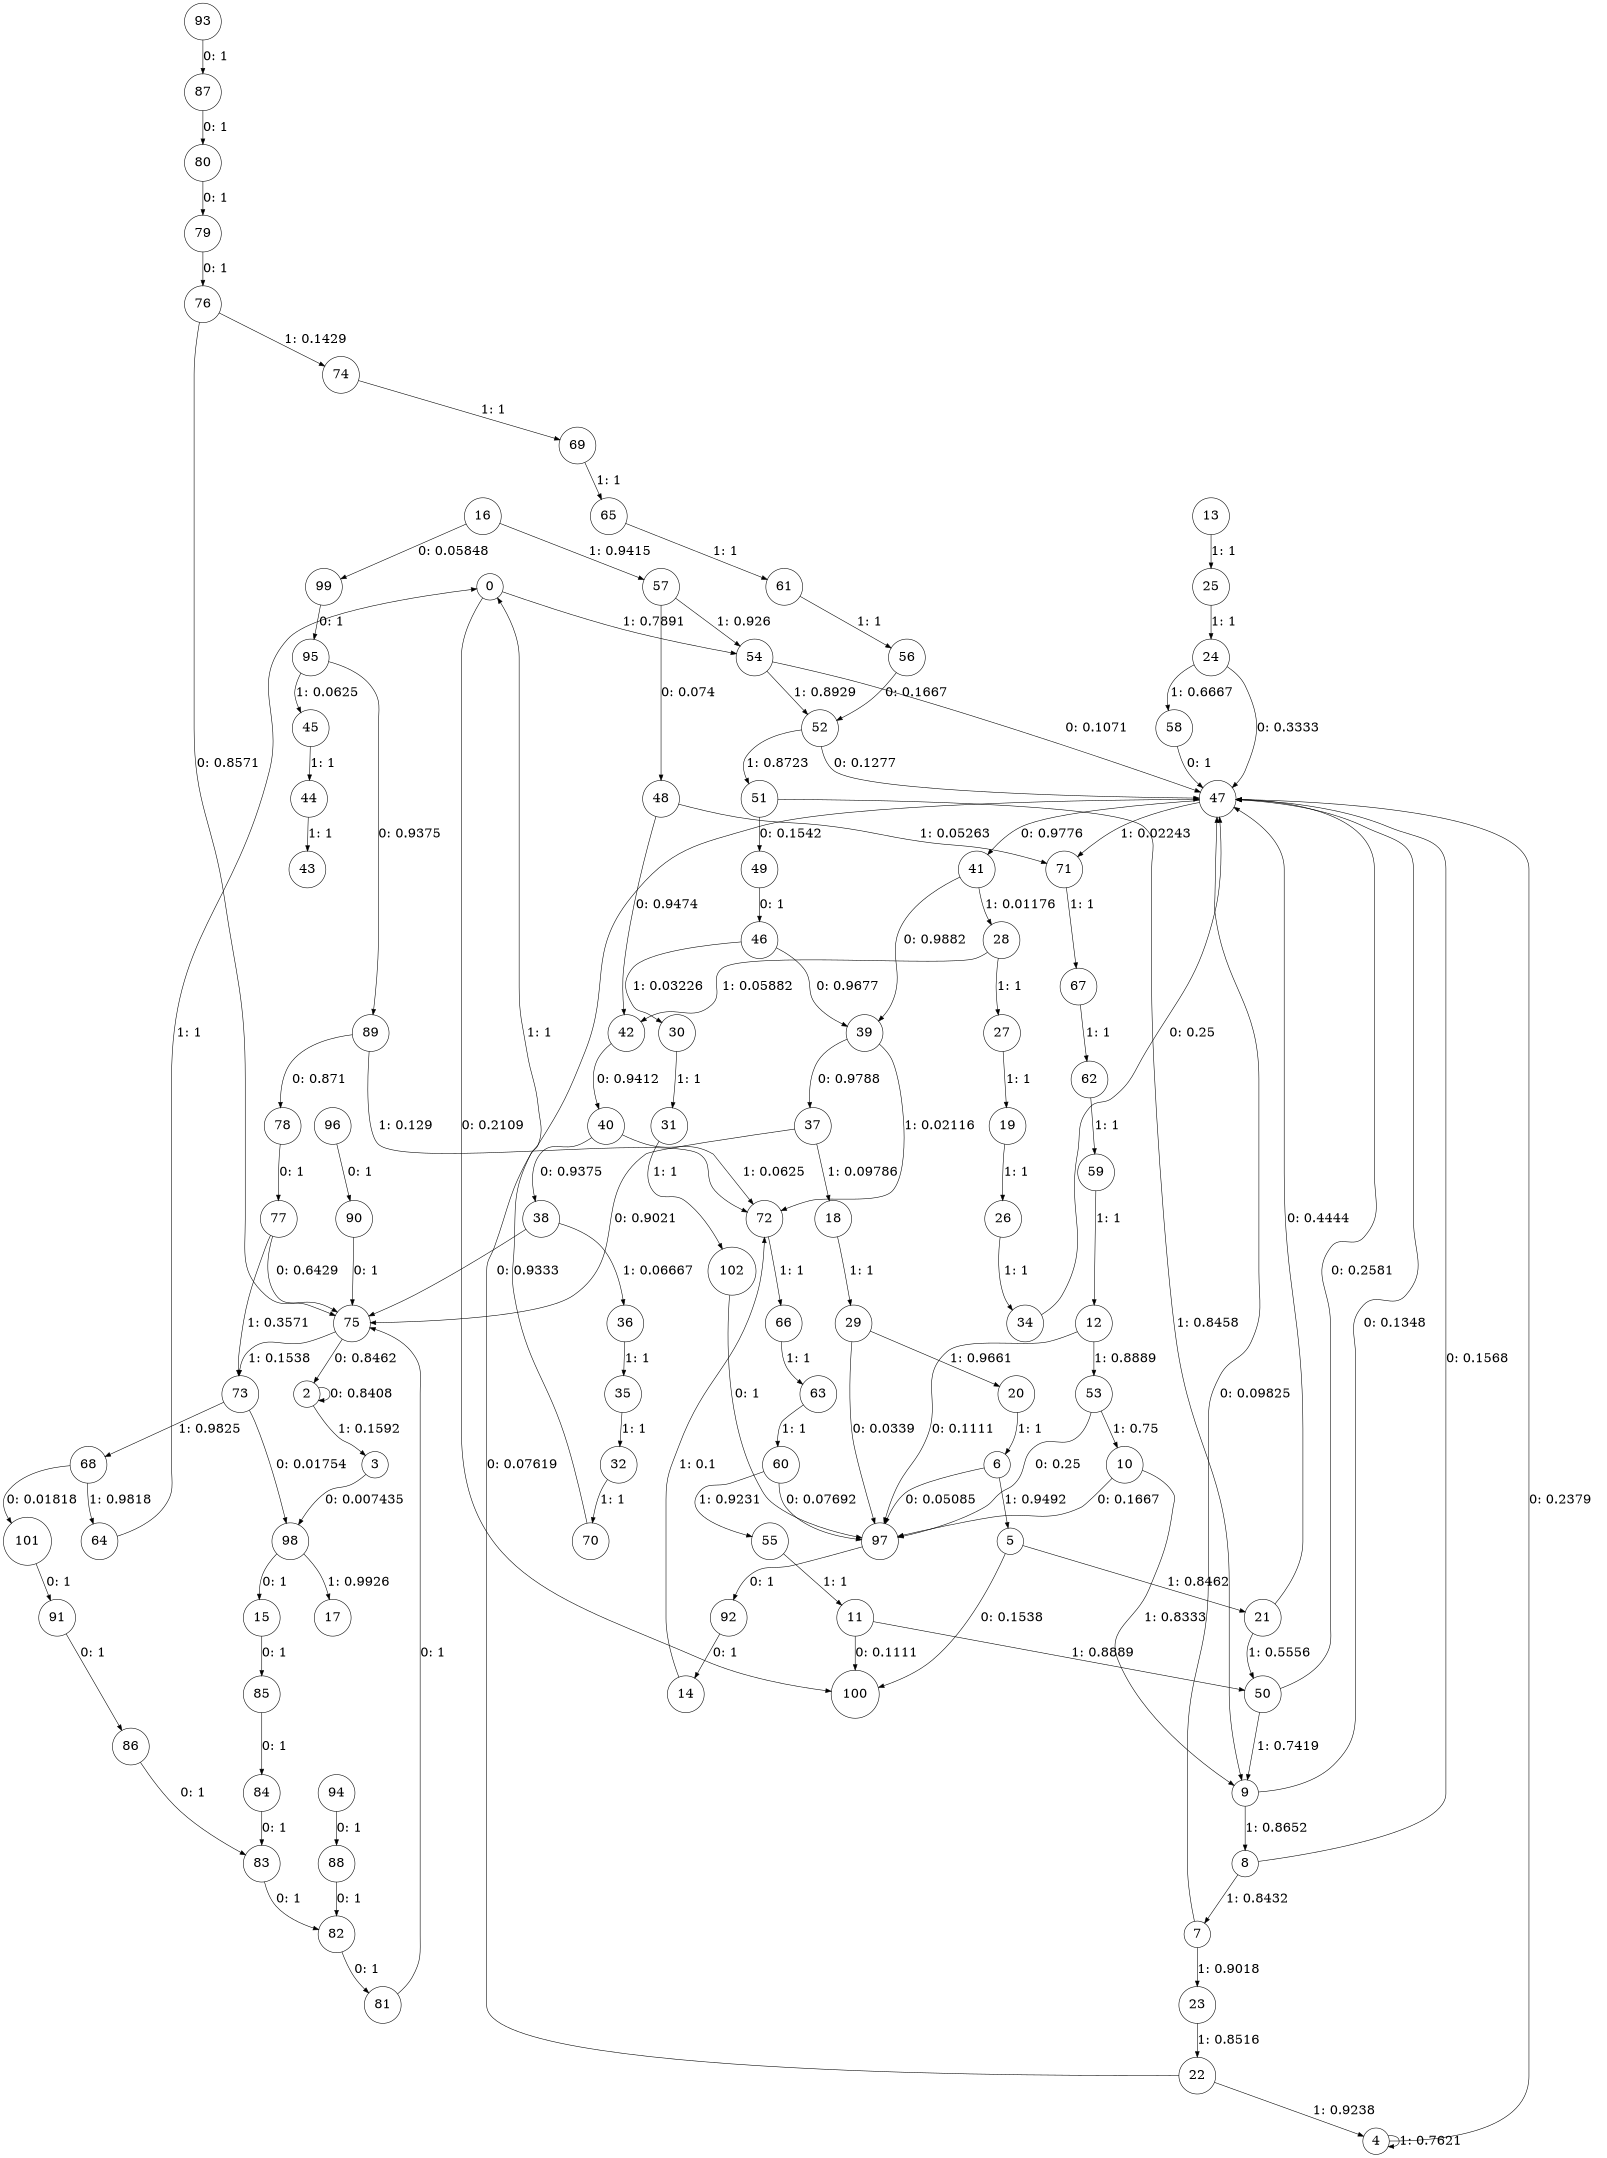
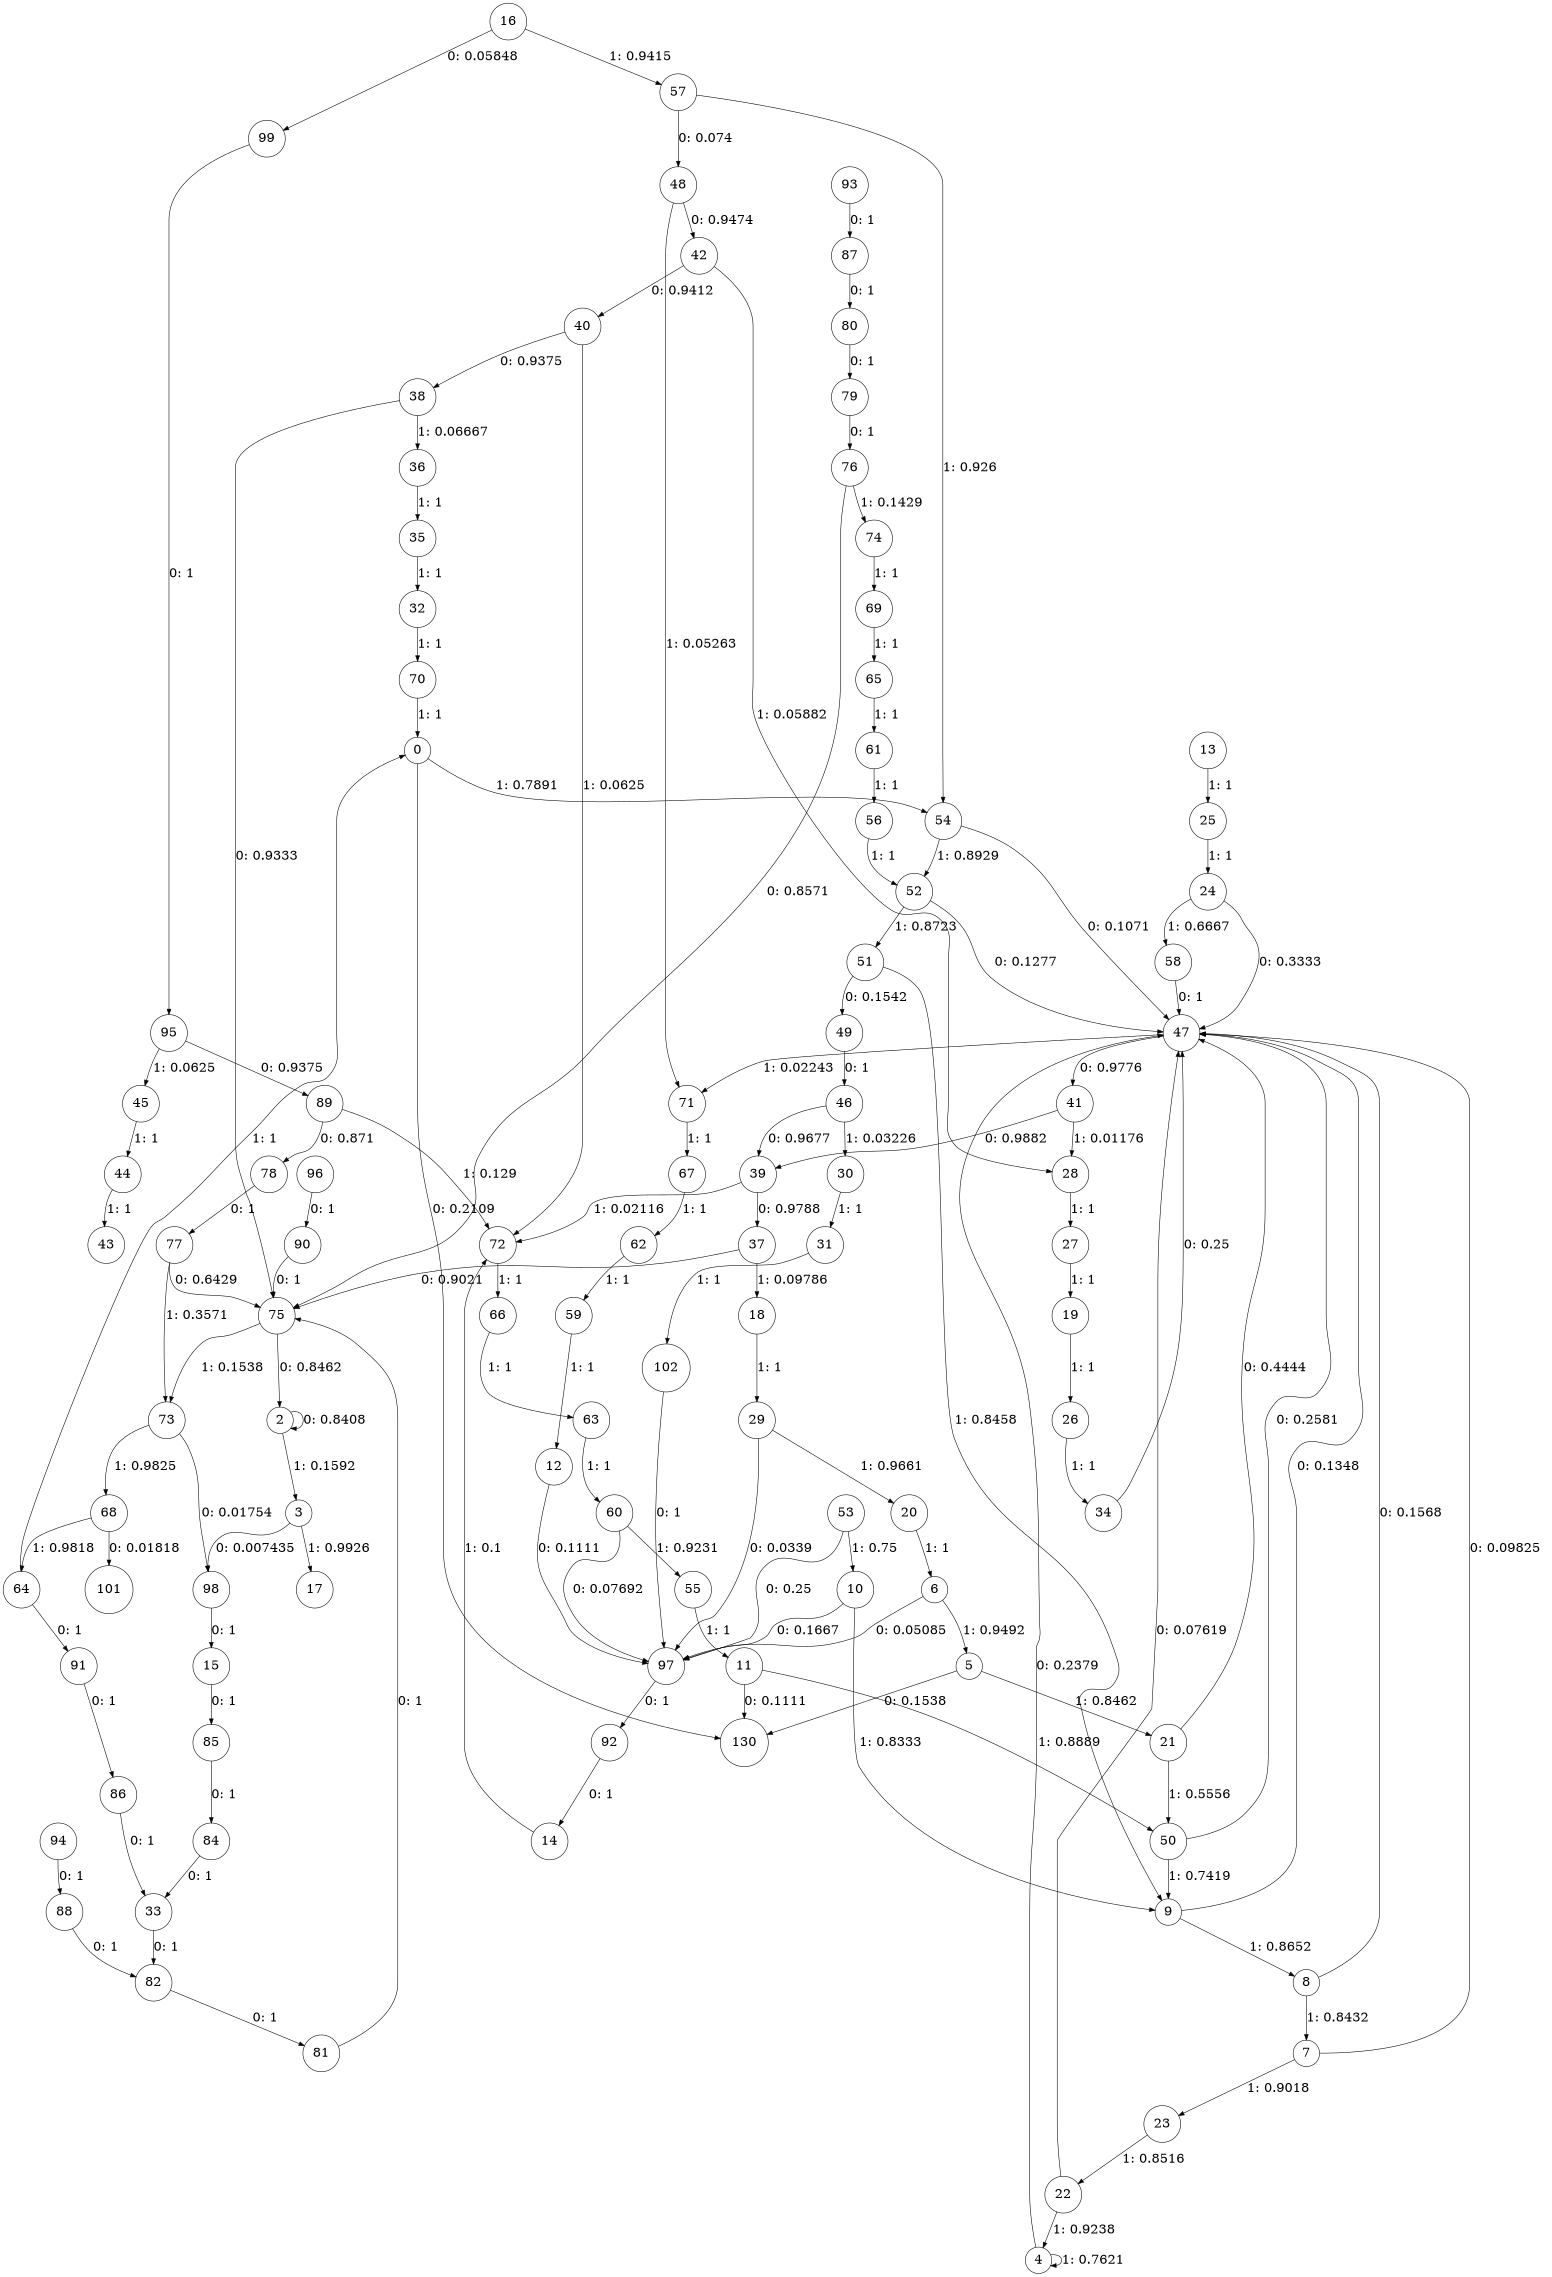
  digraph {
    node [fontsize=24 shape=circle]
    edge [fontsize=24]
    0
-   100
+   100 [label=130]
    54
    47
    52
    96
    90
    41
    71
    51
    93
    87
    80
    2
    3
    98
    17
    15
    85
    16
    99
    57
    4
    28
    39
    67
    5
    21
    50
    9
    6
    97
    92
    14
    7
    23
    22
    8
    10
    11
    12
    53
    13
    25
    24
    58
    72
    66
    63
    84
-   83
+   83 [label=33]
    95
    48
    45
    89
    42
    18
    29
    20
    19
    26
    34
    27
    30
    31
    102
    32
    70
    35
    36
    37
    75
    73
    68
    38
    40
    44
    43
    46
    62
    49
    55
    56
    59
    60
    61
    64
    65
    101
    91
    86
    69
    74
    76
    77
    78
    79
    81
    82
    88
    94
    0 -> 100 [label="0: 0.2109   "]
    0 -> 54 [label="1: 0.7891   "]
    54 -> 47 [label="0: 0.1071   "]
    54 -> 52 [label="1: 0.8929   "]
    47 -> 41 [label="0: 0.9776   "]
    47 -> 71 [label="1: 0.02243  "]
    52 -> 47 [label="0: 0.1277   "]
    52 -> 51 [label="1: 0.8723   "]
    96 -> 90 [label="0: 1        "]
    90 -> 75 [label="0: 1        "]
    41 -> 28 [label="1: 0.01176  "]
    41 -> 39 [label="0: 0.9882   "]
    71 -> 67 [label="1: 1        "]
    51 -> 9 [label="1: 0.8458   "]
    51 -> 49 [label="0: 0.1542   "]
    93 -> 87 [label="0: 1        "]
    87 -> 80 [label="0: 1        "]
    80 -> 79 [label="0: 1        "]
    2 -> 2 [label="0: 0.8408   "]
    2 -> 3 [label="1: 0.1592   "]
    3 -> 98 [label="0: 0.007435  "]
-   98 -> 17 [label="1: 0.9926   "]
+   3 -> 17 [label="1: 0.9926   "]
    98 -> 15 [label="0: 1        "]
    15 -> 85 [label="0: 1        "]
    85 -> 84 [label="0: 1        "]
    16 -> 99 [label="0: 0.05848  "]
    16 -> 57 [label="1: 0.9415   "]
    99 -> 95 [label="0: 1        "]
    57 -> 54 [label="1: 0.926    "]
    57 -> 48 [label="0: 0.074    "]
    4 -> 47 [label="0: 0.2379   "]
    4 -> 4 [label="1: 0.7621   "]
    28 -> 27 [label="1: 1        "]
    39 -> 72 [label="1: 0.02116  "]
    39 -> 37 [label="0: 0.9788   "]
    67 -> 62 [label="1: 1        "]
    5 -> 100 [label="0: 0.1538   "]
    5 -> 21 [label="1: 0.8462   "]
    21 -> 47 [label="0: 0.4444   "]
    21 -> 50 [label="1: 0.5556   "]
    50 -> 47 [label="0: 0.2581   "]
    50 -> 9 [label="1: 0.7419   "]
    9 -> 47 [label="0: 0.1348   "]
    9 -> 8 [label="1: 0.8652   "]
    6 -> 5 [label="1: 0.9492   "]
    6 -> 97 [label="0: 0.05085  "]
    97 -> 92 [label="0: 1        "]
    92 -> 14 [label="0: 1        "]
    14 -> 72 [label="1: 0.1      "]
    7 -> 47 [label="0: 0.09825  "]
    7 -> 23 [label="1: 0.9018   "]
    23 -> 22 [label="1: 0.8516   "]
    22 -> 47 [label="0: 0.07619  "]
    22 -> 4 [label="1: 0.9238   "]
    8 -> 47 [label="0: 0.1568   "]
    8 -> 7 [label="1: 0.8432   "]
    10 -> 9 [label="1: 0.8333   "]
    10 -> 97 [label="0: 0.1667   "]
    11 -> 100 [label="0: 0.1111   "]
    11 -> 50 [label="1: 0.8889   "]
    12 -> 97 [label="0: 0.1111   "]
-   12 -> 53 [label="1: 0.8889   "]
    53 -> 97 [label="0: 0.25     "]
    53 -> 10 [label="1: 0.75     "]
    13 -> 25 [label="1: 1        "]
    25 -> 24 [label="1: 1        "]
    24 -> 47 [label="0: 0.3333   "]
    24 -> 58 [label="1: 0.6667   "]
    58 -> 47 [label="0: 1        "]
    72 -> 66 [label="1: 1        "]
    66 -> 63 [label="1: 1        "]
    63 -> 60 [label="1: 1        "]
    84 -> 83 [label="0: 1        "]
    83 -> 82 [label="0: 1        "]
    95 -> 45 [label="1: 0.0625   "]
    95 -> 89 [label="0: 0.9375   "]
    48 -> 71 [label="1: 0.05263  "]
    48 -> 42 [label="0: 0.9474   "]
    45 -> 44 [label="1: 1        "]
    89 -> 72 [label="1: 0.129    "]
    89 -> 78 [label="0: 0.871    "]
-   28 -> 42 [label="1: 0.05882  "]
+   42 -> 28 [label="1: 0.05882  "]
    42 -> 40 [label="0: 0.9412   "]
    18 -> 29 [label="1: 1        "]
    29 -> 97 [label="0: 0.0339   "]
    29 -> 20 [label="1: 0.9661   "]
    20 -> 6 [label="1: 1        "]
    19 -> 26 [label="1: 1        "]
    26 -> 34 [label="1: 1        "]
    34 -> 47 [label="0: 0.25     "]
    27 -> 19 [label="1: 1        "]
    30 -> 31 [label="1: 1        "]
    31 -> 102 [label="1: 1        "]
    102 -> 97 [label="0: 1        "]
    32 -> 70 [label="1: 1        "]
    70 -> 0 [label="1: 1        "]
    35 -> 32 [label="1: 1        "]
    36 -> 35 [label="1: 1        "]
    37 -> 18 [label="1: 0.09786  "]
    37 -> 75 [label="0: 0.9021   "]
    75 -> 2 [label="0: 0.8462   "]
    75 -> 73 [label="1: 0.1538   "]
    73 -> 98 [label="0: 0.01754  "]
    73 -> 68 [label="1: 0.9825   "]
    68 -> 64 [label="1: 0.9818   "]
    68 -> 101 [label="0: 0.01818  "]
    38 -> 36 [label="1: 0.06667  "]
    38 -> 75 [label="0: 0.9333   "]
    40 -> 72 [label="1: 0.0625   "]
    40 -> 38 [label="0: 0.9375   "]
    44 -> 43 [label="1: 1        "]
    46 -> 39 [label="0: 0.9677   "]
    46 -> 30 [label="1: 0.03226  "]
    62 -> 59 [label="1: 1        "]
    49 -> 46 [label="0: 1        "]
    55 -> 11 [label="1: 1        "]
-   56 -> 52 [label="0: 0.1667   "]
+   56 -> 52 [label="1: 1        "]
    59 -> 12 [label="1: 1        "]
    60 -> 97 [label="0: 0.07692  "]
    60 -> 55 [label="1: 0.9231   "]
    61 -> 56 [label="1: 1        "]
    64 -> 0 [label="1: 1        "]
    65 -> 61 [label="1: 1        "]
-   101 -> 91 [label="0: 1        "]
+   64 -> 91 [label="0: 1        "]
    91 -> 86 [label="0: 1        "]
    86 -> 83 [label="0: 1        "]
    69 -> 65 [label="1: 1        "]
    74 -> 69 [label="1: 1        "]
    76 -> 75 [label="0: 0.8571   "]
    76 -> 74 [label="1: 0.1429   "]
    77 -> 75 [label="0: 0.6429   "]
    77 -> 73 [label="1: 0.3571   "]
    78 -> 77 [label="0: 1        "]
    79 -> 76 [label="0: 1        "]
    81 -> 75 [label="0: 1        "]
    82 -> 81 [label="0: 1        "]
    88 -> 82 [label="0: 1        "]
    94 -> 88 [label="0: 1        "]
  }
